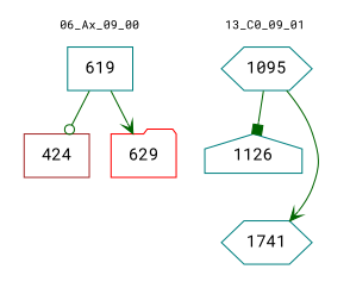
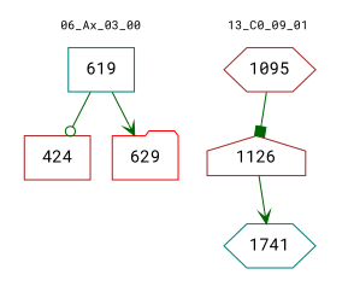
  digraph {
    fontname="Roboto Mono"
    node [color=teal fontname="Roboto Mono" shape=box]
    edge [arrowhead=vee color=darkgreen fontname="Roboto Mono"]
    n1 [label=619]
    n2 [color=brown label=424]
    n3 [color=red label=629 shape=folder]
-   n4 [label=1095 shape=hexagon]
-   n5 [label=1126 shape=house]
+   n4 [color=brown label=1095 shape=hexagon]
+   n5 [color=brown label=1126 shape=house]
    n6 [label=1741 shape=hexagon]
    subgraph cluster_1 {
      color=white
      fontsize=10
-     label="06_Ax_09_00"
+     label="06_Ax_03_00"
      n1
      n2
      n3
    }
    subgraph cluster_2 {
      color=white
      fontsize=10
      label="13_C0_09_01"
      n4
      n5
      n6
    }
    n1 -> n2 [arrowhead=odot]
    n1 -> n3
    n4 -> n5 [arrowhead=box]
-   n4 -> n6
+   n5 -> n6
  }
